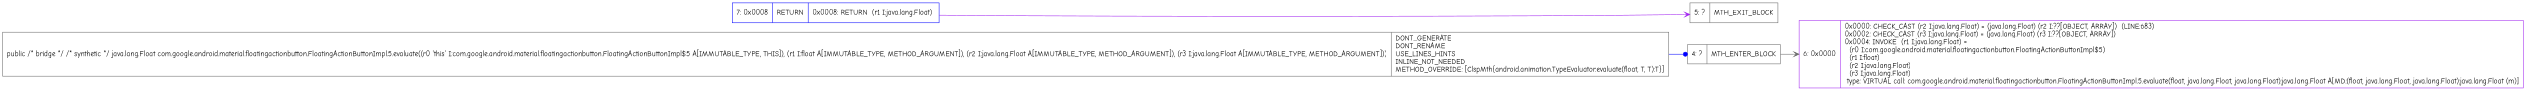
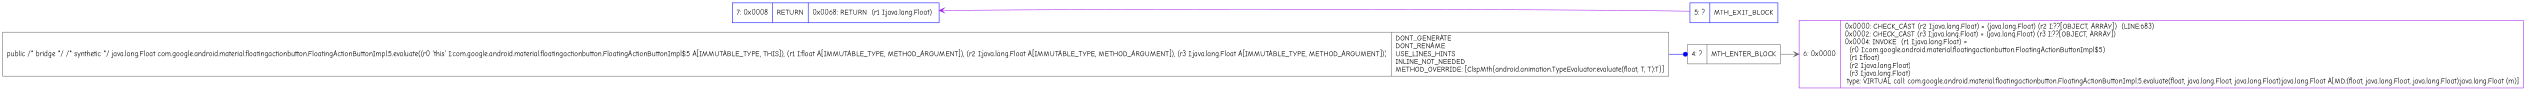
  digraph {
    fontname="Comic Neue"
    rankdir=LR
    node [color=gray40 fontname="Comic Neue" shape=record]
    edge [arrowhead=vee fontname="Comic Neue" style=solid]
    n1 [label="{4\:\ ?|MTH_ENTER_BLOCK\l}"]
    n2 [color=purple label="{6\:\ 0x0000|0x0000: CHECK_CAST (r2 I:java.lang.Float) = (java.lang.Float) (r2 I:??[OBJECT, ARRAY])  (LINE:683)\l0x0002: CHECK_CAST (r3 I:java.lang.Float) = (java.lang.Float) (r3 I:??[OBJECT, ARRAY]) \l0x0004: INVOKE  (r1 I:java.lang.Float) = \l  (r0 I:com.google.android.material.floatingactionbutton.FloatingActionButtonImpl$5)\l  (r1 I:float)\l  (r2 I:java.lang.Float)\l  (r3 I:java.lang.Float)\l type: VIRTUAL call: com.google.android.material.floatingactionbutton.FloatingActionButtonImpl.5.evaluate(float, java.lang.Float, java.lang.Float):java.lang.Float A[MD:(float, java.lang.Float, java.lang.Float):java.lang.Float (m)]\l}"]
-   n3 [color=blue label="{7\:\ 0x0008|RETURN\l|0x0008: RETURN  (r1 I:java.lang.Float) \l}"]
-   n4 [label="{5\:\ ?|MTH_EXIT_BLOCK\l}"]
+   n3 [color=blue label="{7\:\ 0x0008|RETURN\l|0x0068: RETURN  (r1 I:java.lang.Float) \l}"]
+   n4 [color=blue label="{5\:\ ?|MTH_EXIT_BLOCK\l}"]
    n5 [label="{public \/* bridge *\/ \/* synthetic *\/ java.lang.Float com.google.android.material.floatingactionbutton.FloatingActionButtonImpl.5.evaluate((r0 'this' I:com.google.android.material.floatingactionbutton.FloatingActionButtonImpl$5 A[IMMUTABLE_TYPE, THIS]), (r1 I:float A[IMMUTABLE_TYPE, METHOD_ARGUMENT]), (r2 I:java.lang.Float A[IMMUTABLE_TYPE, METHOD_ARGUMENT]), (r3 I:java.lang.Float A[IMMUTABLE_TYPE, METHOD_ARGUMENT]))  | DONT_GENERATE\lDONT_RENAME\lUSE_LINES_HINTS\lINLINE_NOT_NEEDED\lMETHOD_OVERRIDE: [ClspMth\{android.animation.TypeEvaluator.evaluate(float, T, T):T\}]\l}"]
    n1 -> n2 [color=gray40]
-   n3 -> n4 [color=purple]
+   n4 -> n3 [color=purple]
    n5 -> n1 [arrowhead=dot color=blue]
  }
